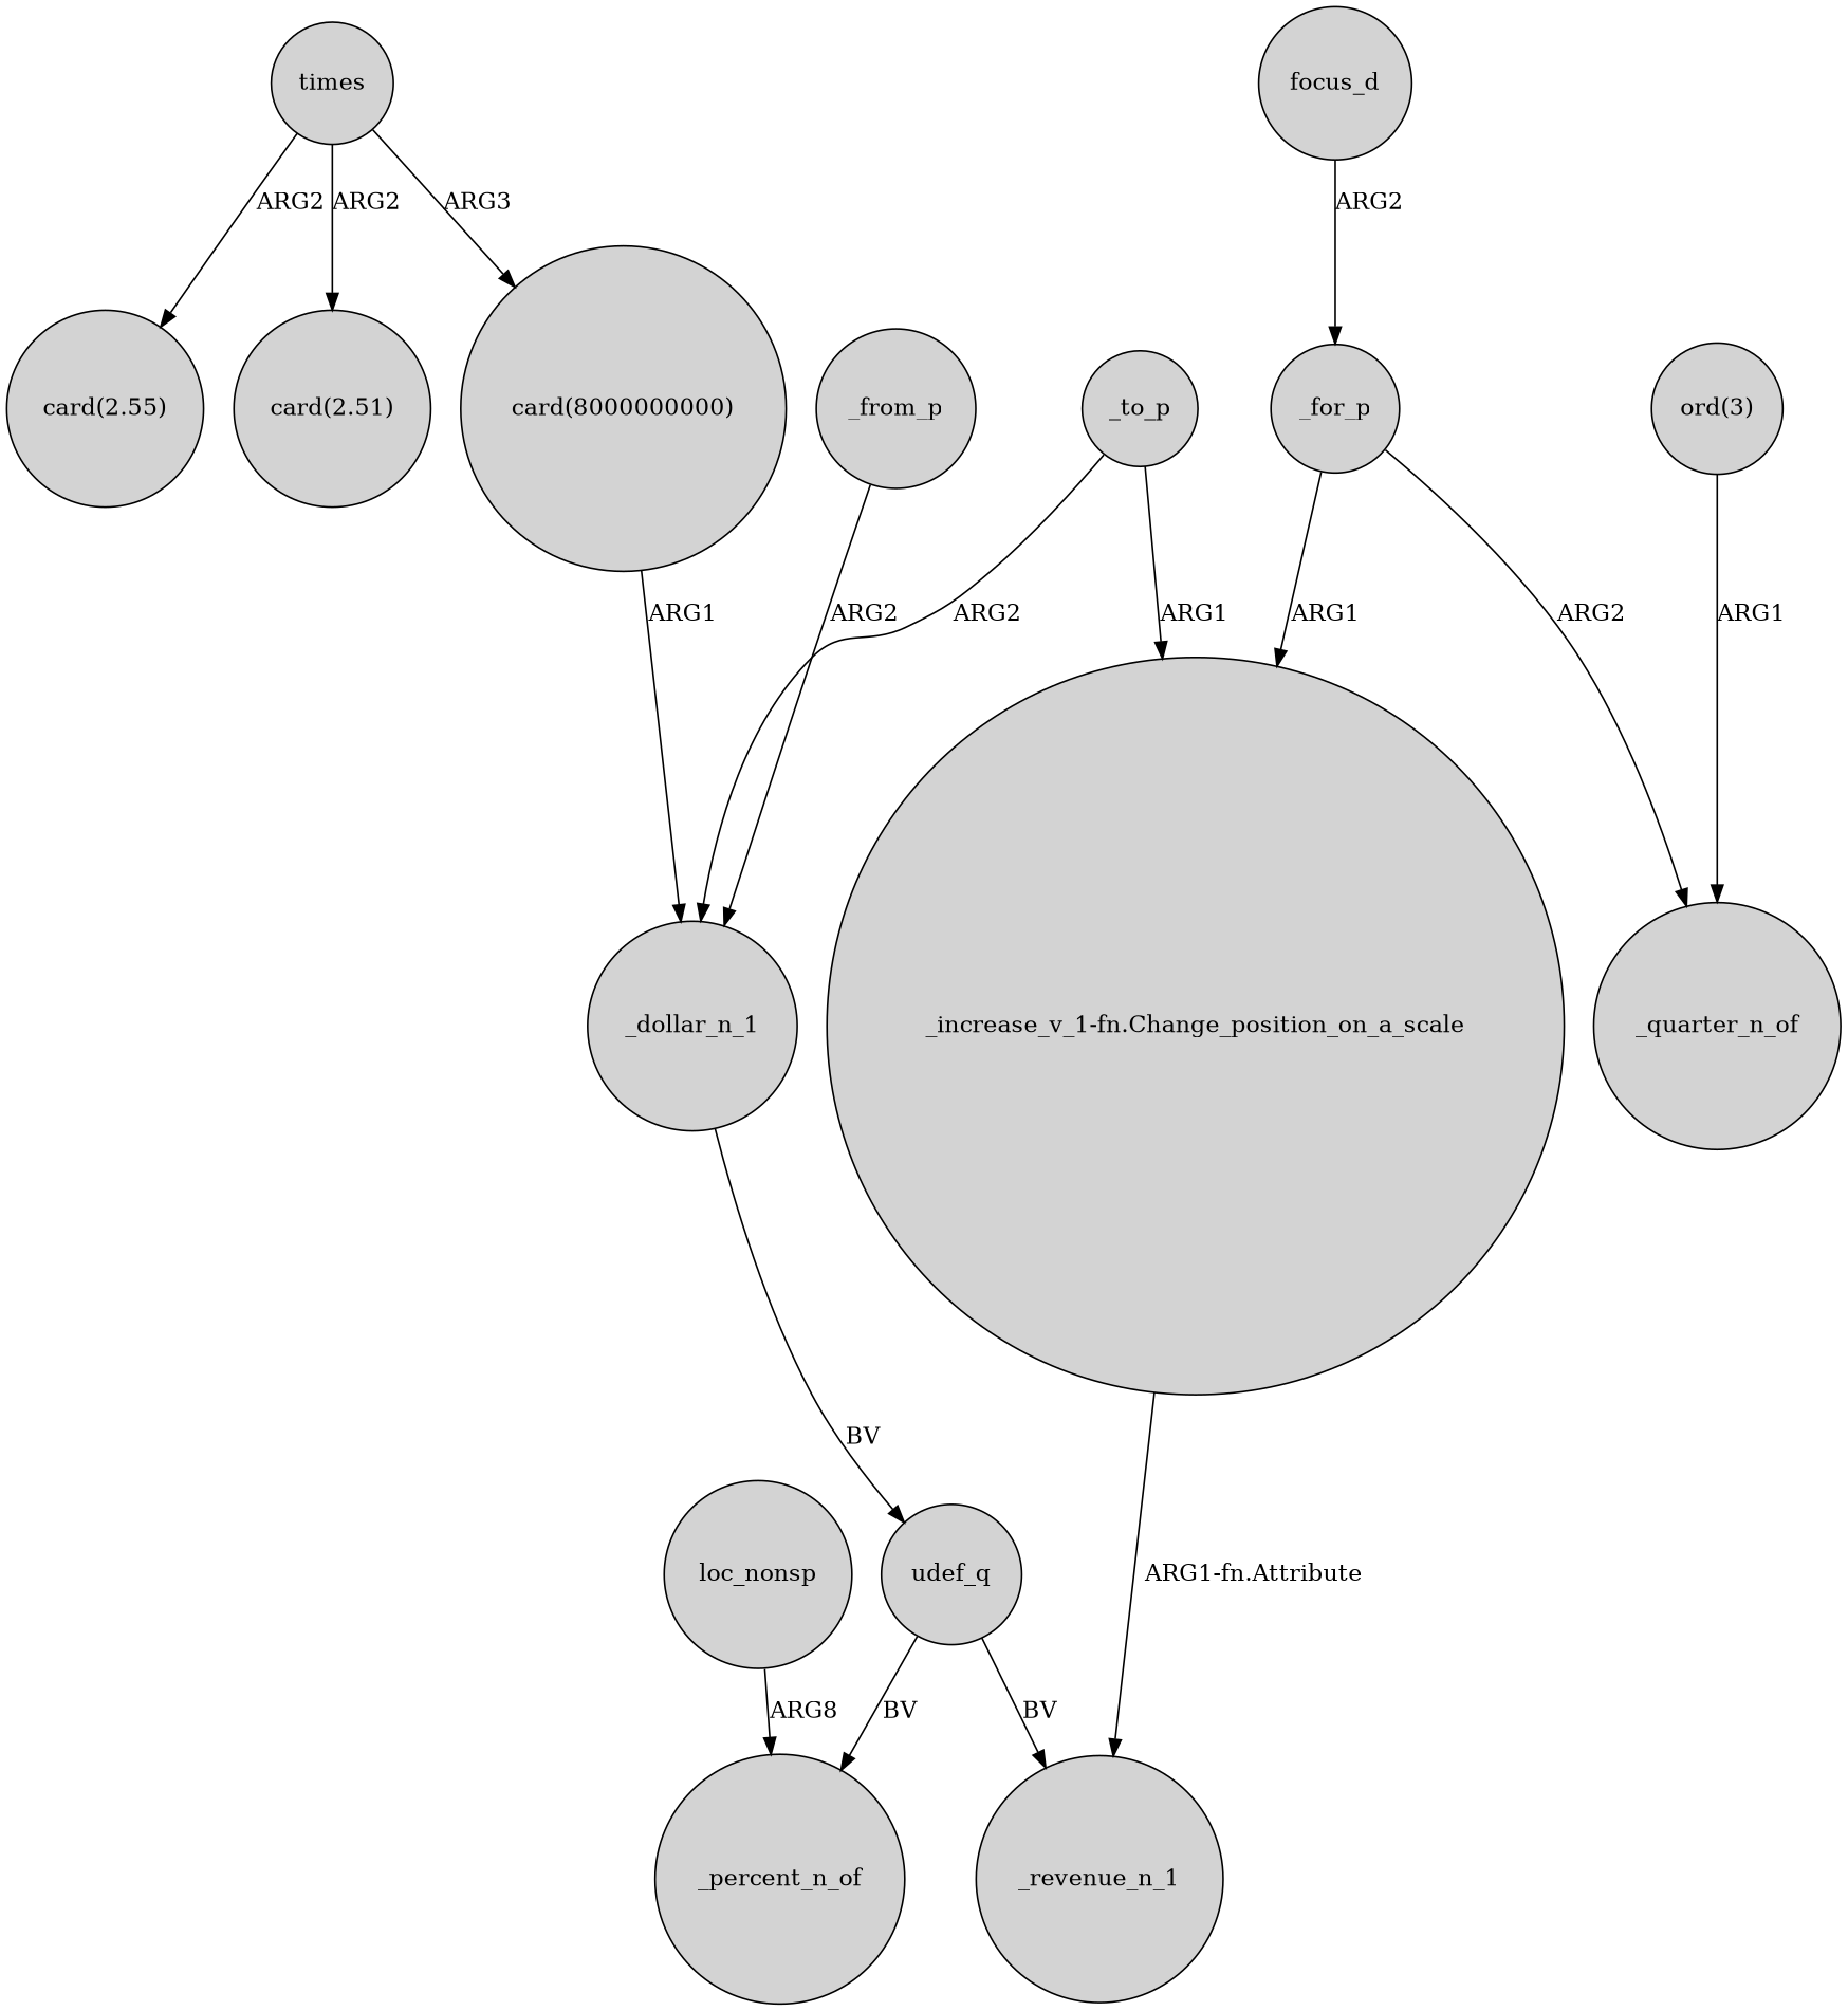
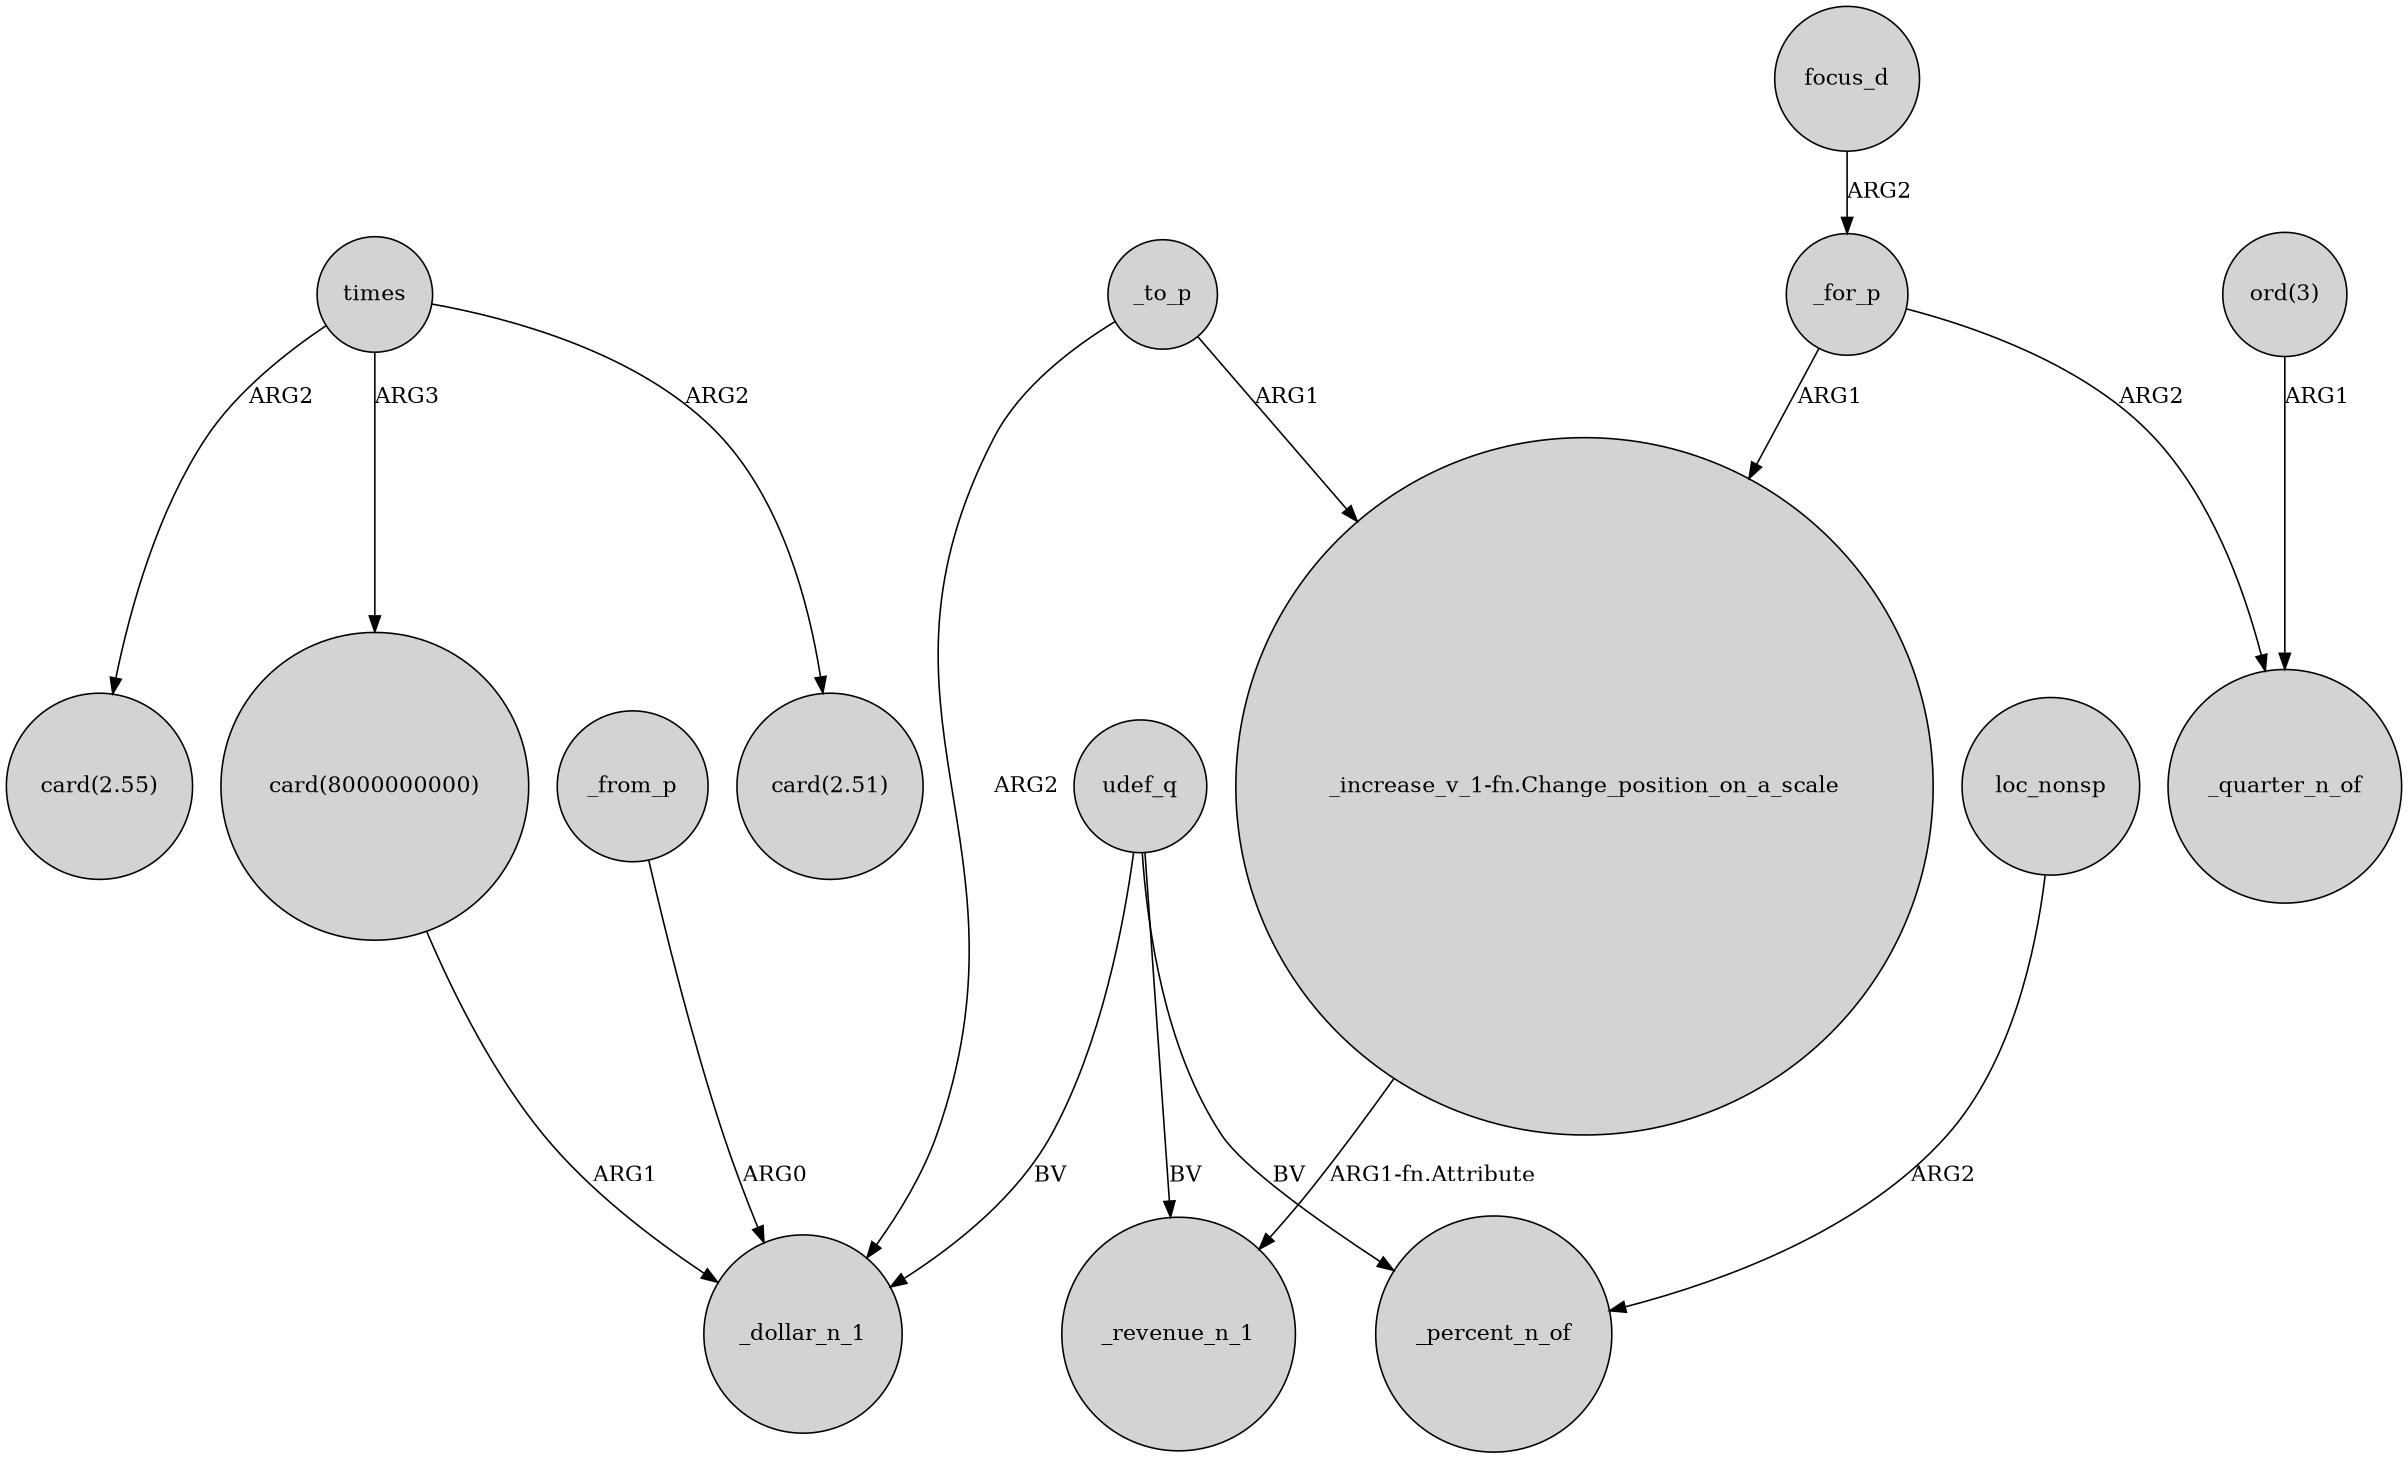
  digraph {
    node [shape=circle style=filled]
    _for_p
    "_increase_v_1-fn.Change_position_on_a_scale"
    _quarter_n_of
    _revenue_n_1
    n5 [label="card(8000000000)"]
    _dollar_n_1
    times
    "card(2.55)"
    "card(2.51)"
    focus_d
    _to_p
    "ord(3)"
    udef_q
    _percent_n_of
    _from_p
    loc_nonsp
    _for_p -> "_increase_v_1-fn.Change_position_on_a_scale" [label=ARG1]
    _for_p -> _quarter_n_of [label=ARG2]
    "_increase_v_1-fn.Change_position_on_a_scale" -> _revenue_n_1 [label="ARG1-fn.Attribute"]
    n5 -> _dollar_n_1 [label=ARG1]
    times -> n5 [label=ARG3]
    times -> "card(2.55)" [label=ARG2]
    times -> "card(2.51)" [label=ARG2]
    focus_d -> _for_p [label=ARG2]
    _to_p -> "_increase_v_1-fn.Change_position_on_a_scale" [label=ARG1]
    _to_p -> _dollar_n_1 [label=ARG2]
    "ord(3)" -> _quarter_n_of [label=ARG1]
    udef_q -> _revenue_n_1 [label=BV]
-   _dollar_n_1 -> udef_q [label=BV]
+   udef_q -> _dollar_n_1 [label=BV]
    udef_q -> _percent_n_of [label=BV]
-   _from_p -> _dollar_n_1 [label=ARG2]
-   loc_nonsp -> _percent_n_of [label=ARG8]
+   _from_p -> _dollar_n_1 [label=ARG0]
+   loc_nonsp -> _percent_n_of [label=ARG2]
  }
